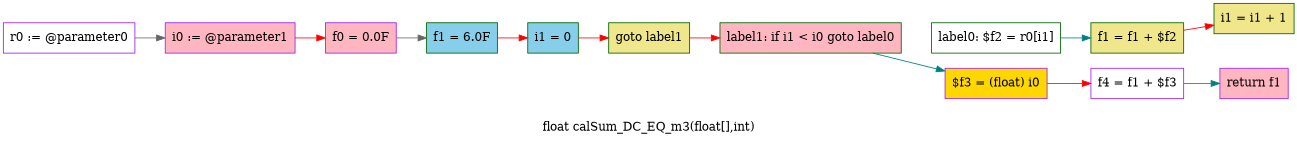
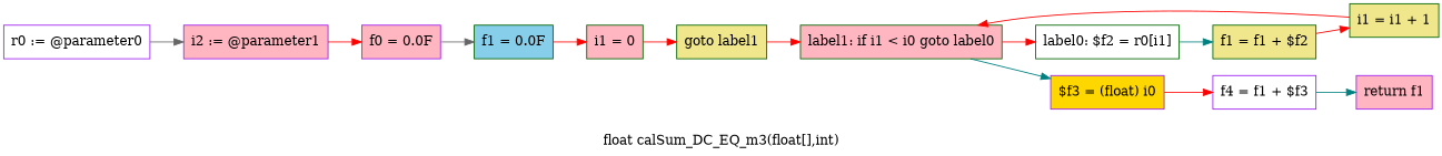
  digraph {
    label="float calSum_DC_EQ_m3(float[],int)"
    rankdir=LR
    node [color=darkgreen fillcolor=lightpink shape=box style=filled]
    edge [color=red]
    n1 [color=purple fillcolor=white label="r0 := @parameter0"]
-   n2 [color=purple label="i0 := @parameter1"]
+   n2 [color=purple label="i2 := @parameter1"]
    n3 [color=purple label="f0 = 0.0F"]
-   n4 [fillcolor=skyblue label="f1 = 6.0F"]
-   n5 [fillcolor=skyblue label="i1 = 0"]
+   n4 [fillcolor=skyblue label="f1 = 0.0F"]
+   n5 [label="i1 = 0"]
    n6 [fillcolor=khaki label="goto label1"]
    n7 [label="label1: if i1 < i0 goto label0"]
    n8 [fillcolor=white label="label0: $f2 = r0[i1]"]
    n9 [color=purple fillcolor=gold label="$f3 = (float) i0"]
    n10 [fillcolor=khaki label="f1 = f1 + $f2"]
    n11 [color=purple fillcolor=white label="f4 = f1 + $f3"]
    n12 [fillcolor=khaki label="i1 = i1 + 1"]
    n13 [color=purple label="return f1"]
    n1 -> n2 [color=gray40]
    n2 -> n3
    n3 -> n4 [color=gray40]
    n4 -> n5
    n5 -> n6
    n6 -> n7
+   n7 -> n8
    n7 -> n9 [color=teal]
    n8 -> n10 [color=teal]
    n9 -> n11
    n10 -> n12
    n11 -> n13 [color=teal]
+   n12 -> n7
  }
